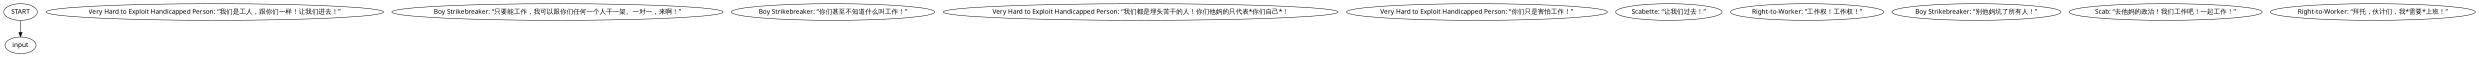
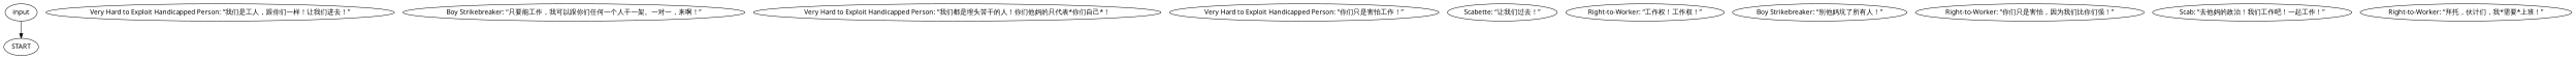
  digraph {
    fontname="Noto Sans"
    node [fontname="Noto Sans"]
    n1 [label=START]
    n2 [label=input]
    n3 [label="Very Hard to Exploit Handicapped Person: “我们是工人，跟你们一样！让我们进去！”"]
    n4 [label="Boy Strikebreaker: “只要能工作，我可以跟你们任何一个人干一架。一对一，来啊！”"]
-   n5 [label="Boy Strikebreaker: “你们甚至不知道什么叫工作！”"]
    n6 [label="Very Hard to Exploit Handicapped Person: “我们都是埋头苦干的人！你们他妈的只代表*你们自己*！"]
    n7 [label="Very Hard to Exploit Handicapped Person: “你们只是害怕工作！”"]
    n8 [label="Scabette: “让我们过去！”"]
    n9 [label="Right-to-Worker: “工作权！工作权！”"]
    n10 [label="Boy Strikebreaker: “别他妈坑了所有人！”"]
+   n11 [label="Right-to-Worker: “你们只是害怕，因为我们比你们强！”"]
    n12 [label="Scab: “去他妈的政治！我们工作吧！一起工作！”"]
    n13 [label="Right-to-Worker: “拜托，伙计们，我*需要*上班！”"]
-   n1 -> n2 [fontname="Noto Sans"]
+   n2 -> n1 [fontname="Noto Sans"]
  }
